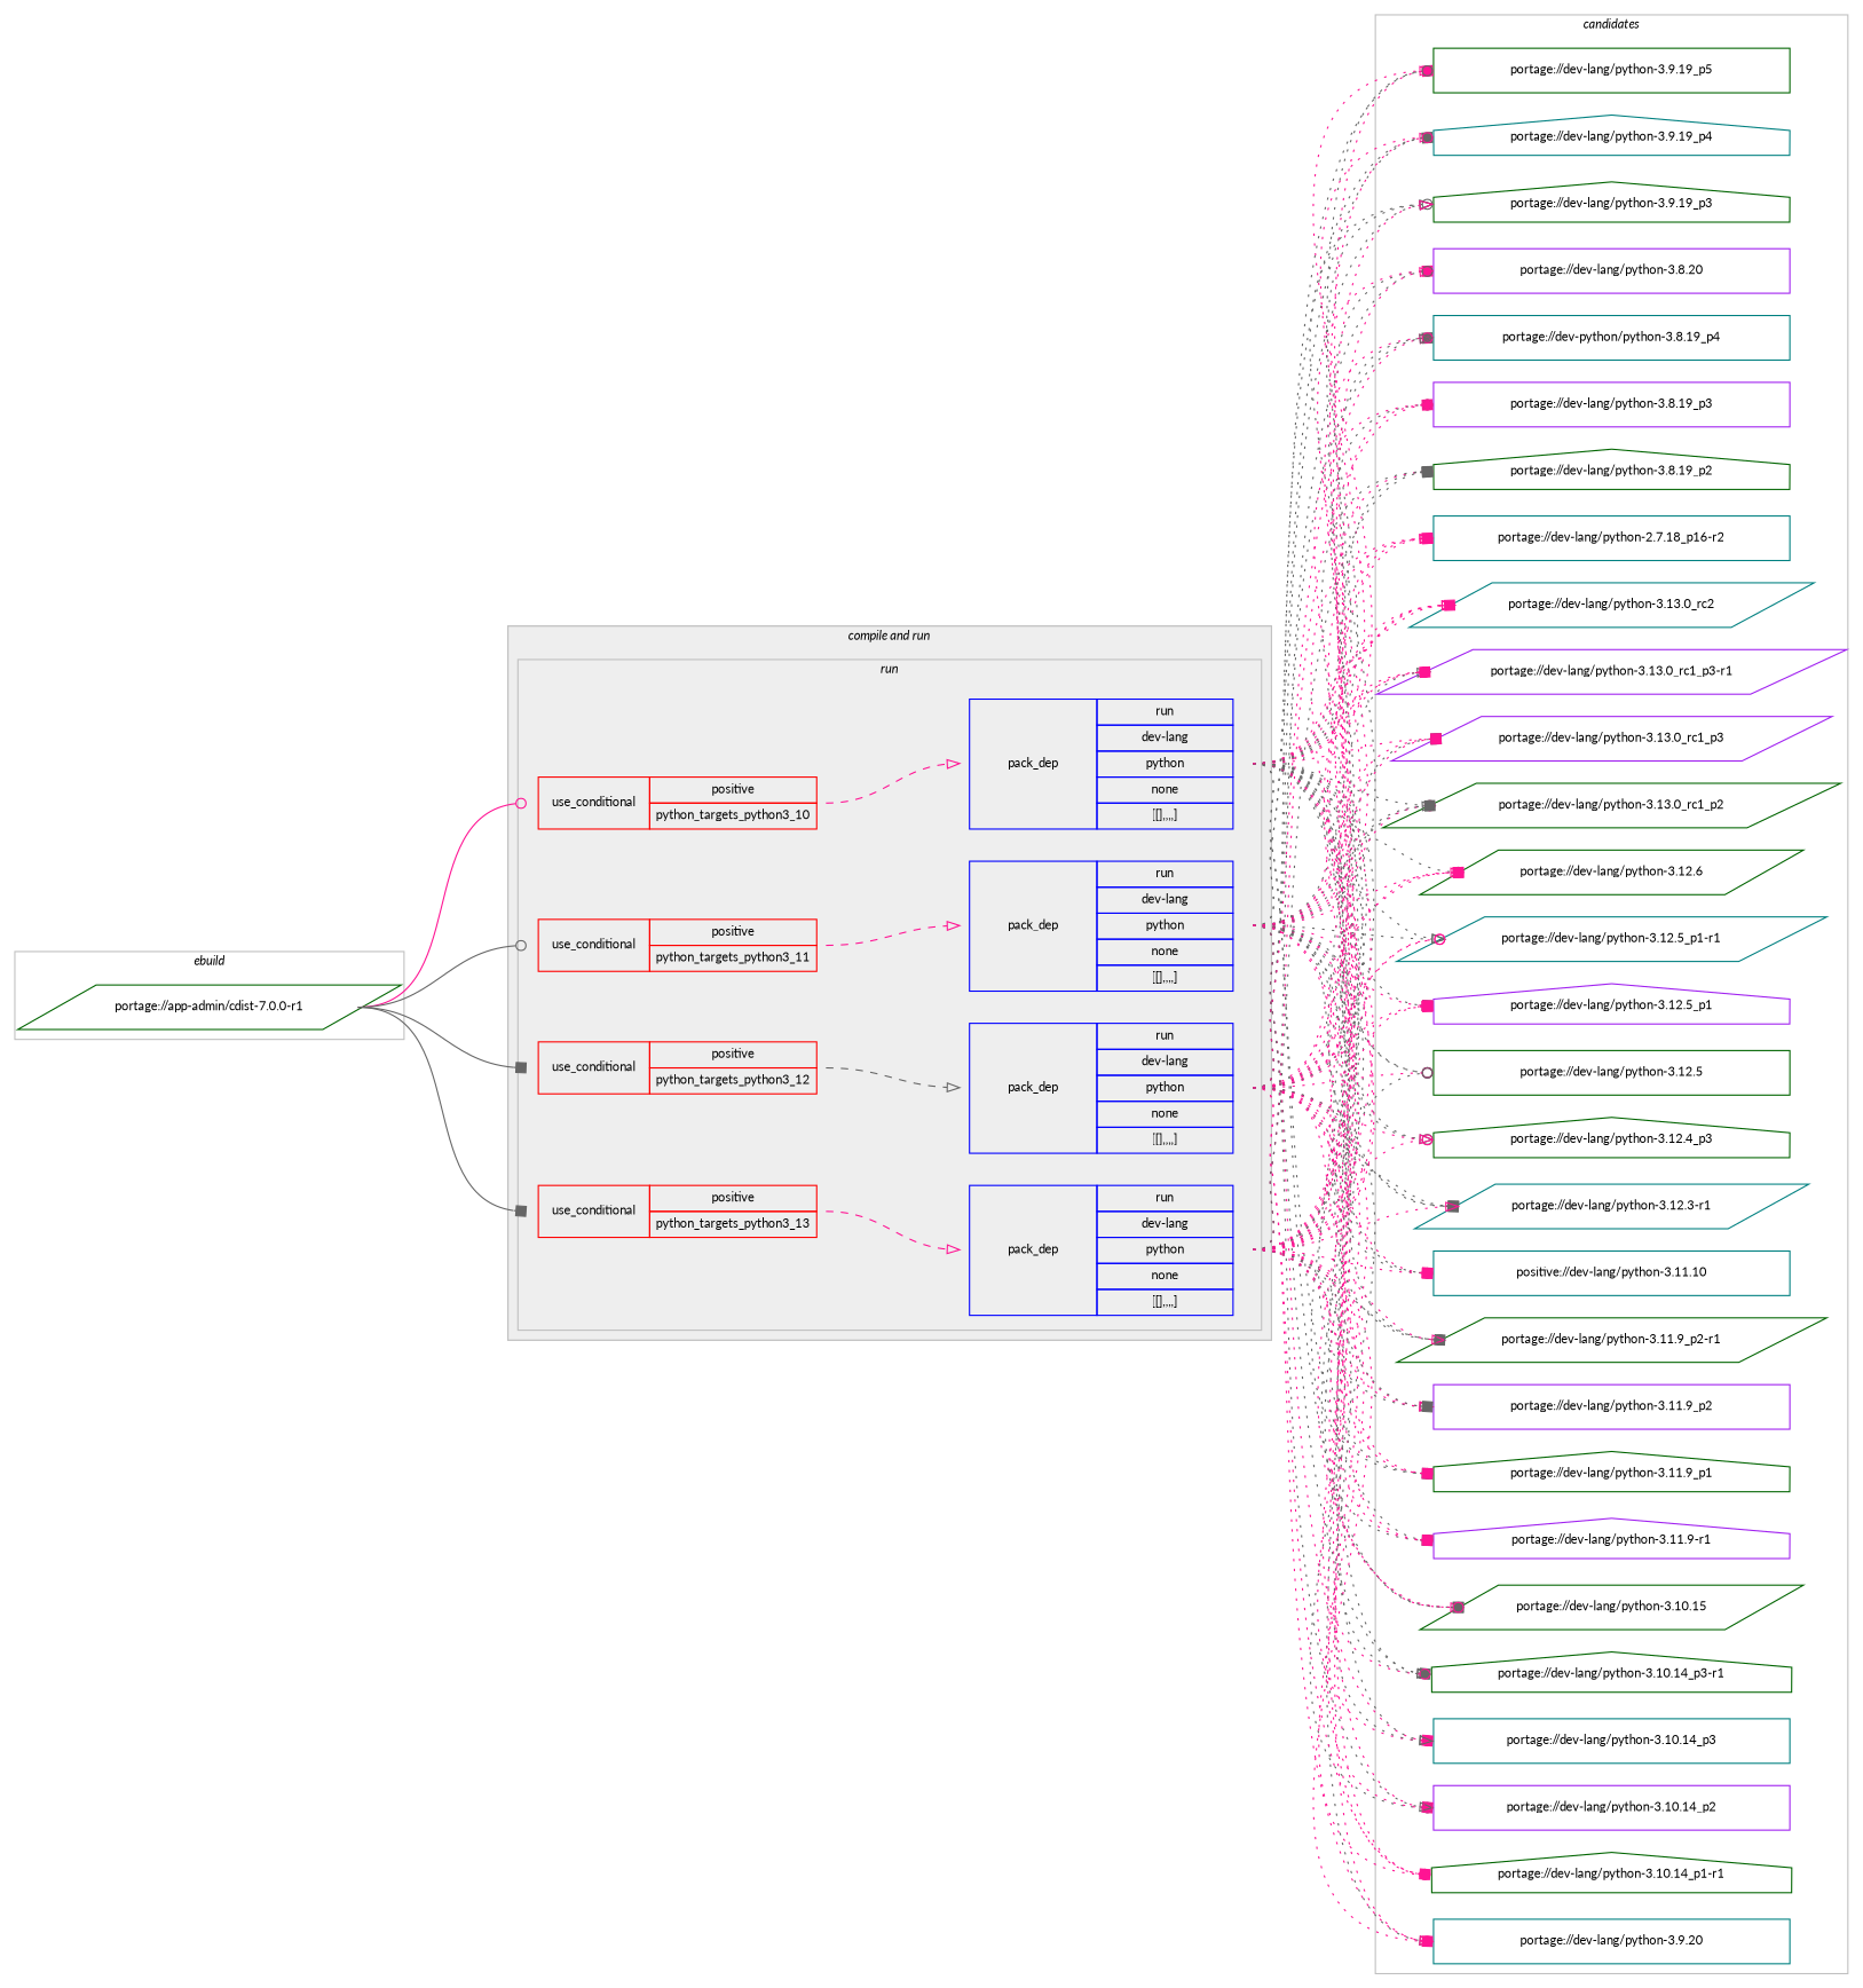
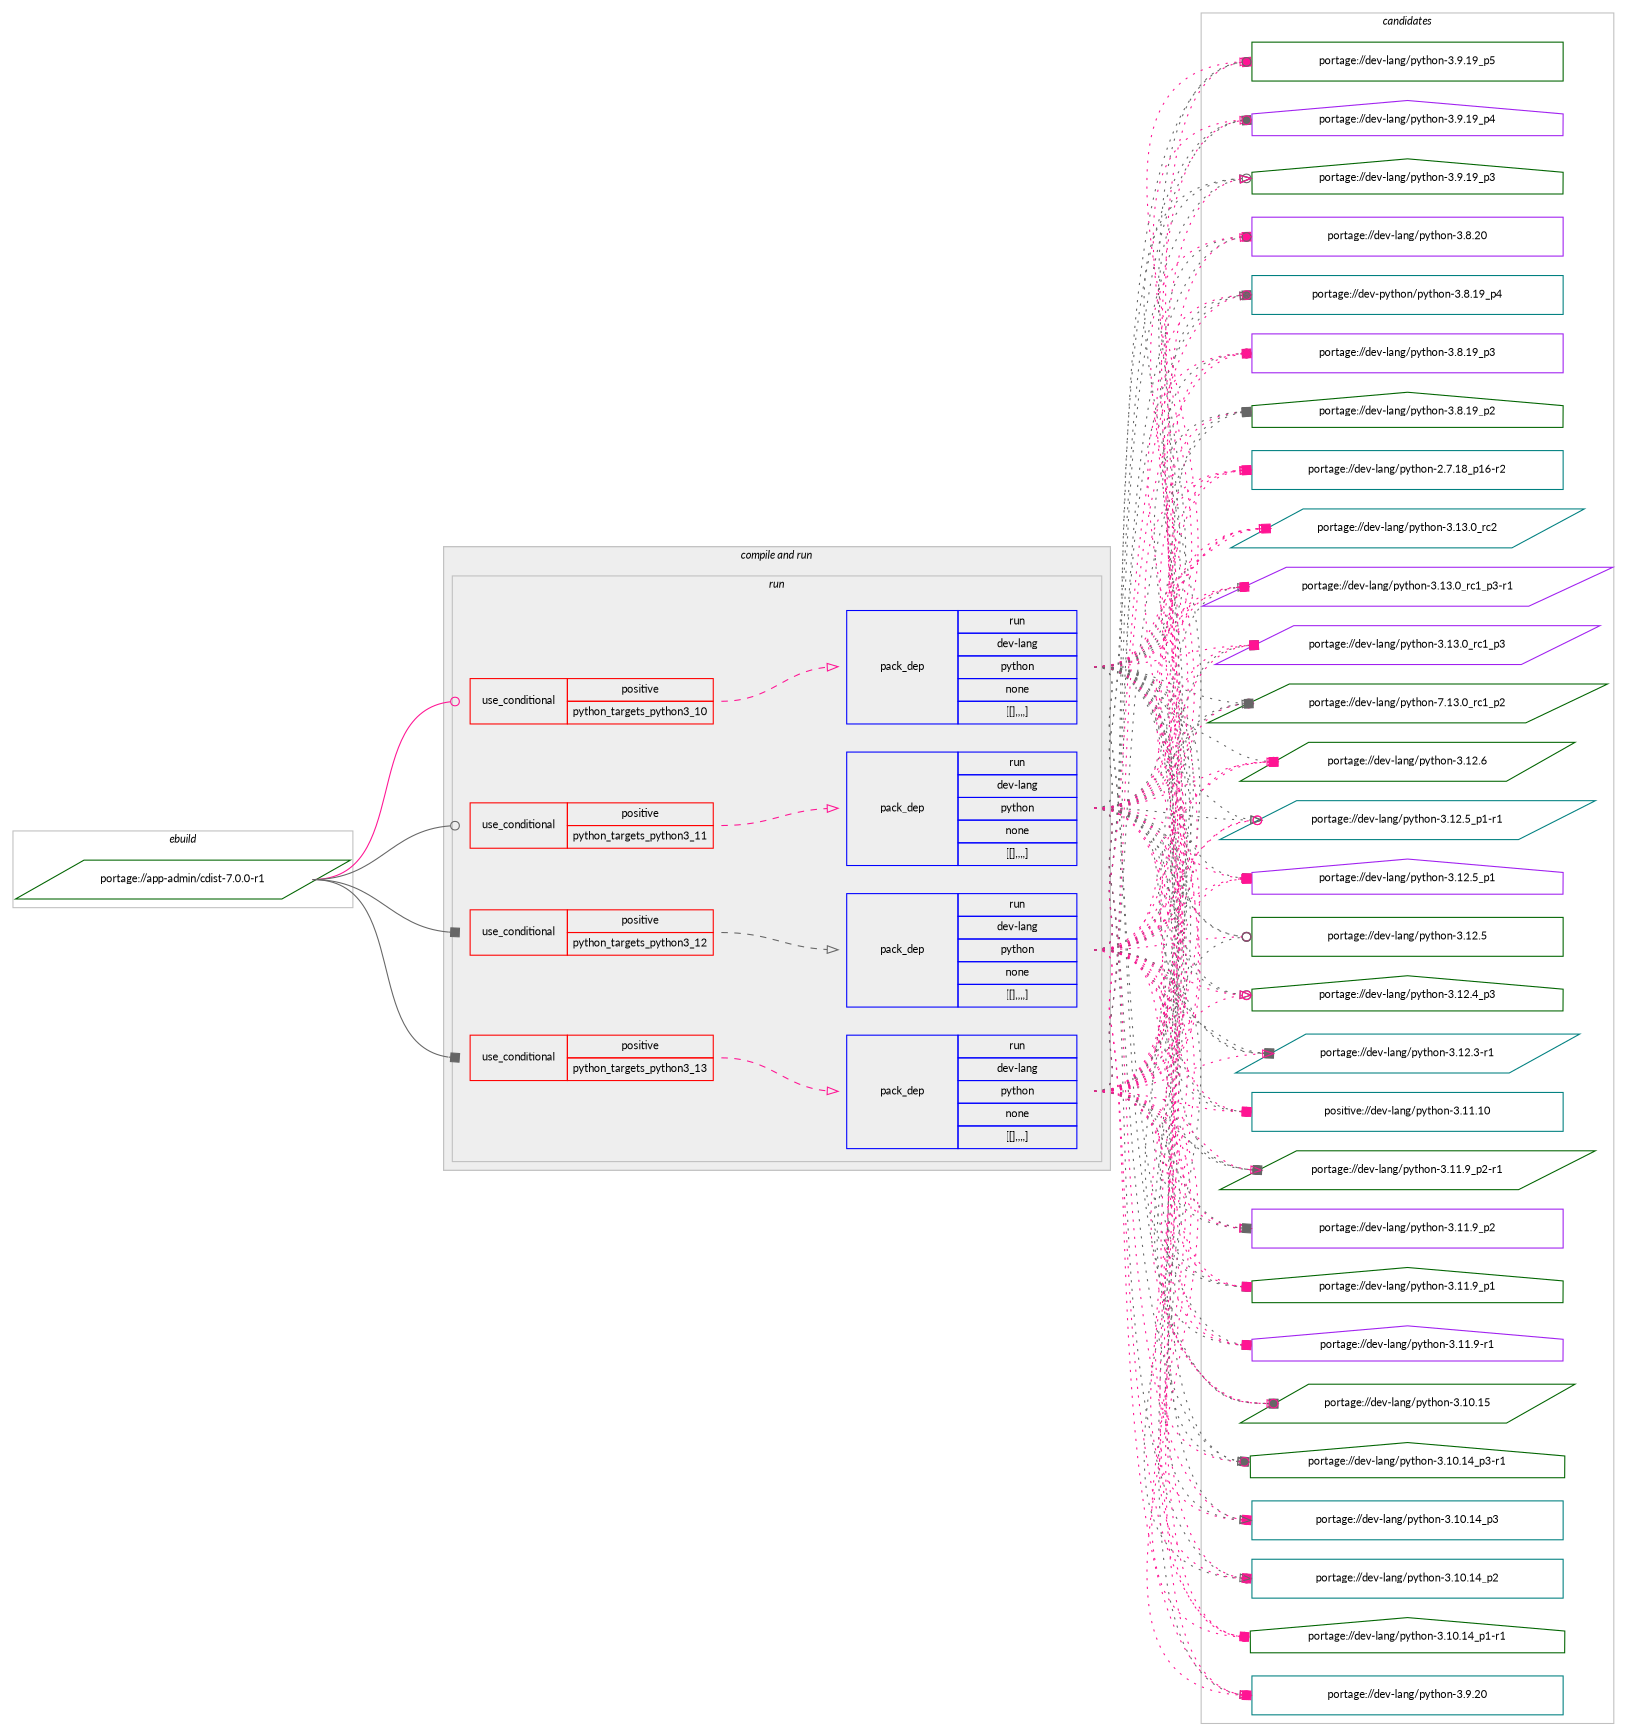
  digraph {
    compound=true
    concentrate=true
    fontname=Lato
    fontsize=10
    newrank=true
    rankdir=LR
    ranksep=1.5
    node [color=darkgreen fontname=Lato fontsize=10 shape=box]
    edge [arrowhead=odot color=deeppink fontname=Lato headport=w style=dotted tailport=e weight=100]
    n1 [label="portage://app-admin/cdist-7.0.0-r1" shape=parallelogram width=4]
    n2 [color=blue label=<<TABLE BORDER="0" CELLBORDER="1" CELLSPACING="0" CELLPADDING="4" WIDTH="220"><TR><TD ROWSPAN="6" CELLPADDING="30">pack_dep</TD></TR><TR><TD WIDTH="110">run</TD></TR><TR><TD>dev-lang</TD></TR><TR><TD>python</TD></TR><TR><TD>none</TD></TR><TR><TD>[[],,,,]</TD></TR></TABLE>> shape=none]
    n3 [color=red label=<<TABLE BORDER="0" CELLBORDER="1" CELLSPACING="0" CELLPADDING="4"><TR><TD ROWSPAN="3" CELLPADDING="10">use_conditional</TD></TR><TR><TD>positive</TD></TR><TR><TD>python_targets_python3_10</TD></TR></TABLE>> shape=none]
    n4 [color=blue label=<<TABLE BORDER="0" CELLBORDER="1" CELLSPACING="0" CELLPADDING="4" WIDTH="220"><TR><TD ROWSPAN="6" CELLPADDING="30">pack_dep</TD></TR><TR><TD WIDTH="110">run</TD></TR><TR><TD>dev-lang</TD></TR><TR><TD>python</TD></TR><TR><TD>none</TD></TR><TR><TD>[[],,,,]</TD></TR></TABLE>> shape=none]
    n5 [color=red label=<<TABLE BORDER="0" CELLBORDER="1" CELLSPACING="0" CELLPADDING="4"><TR><TD ROWSPAN="3" CELLPADDING="10">use_conditional</TD></TR><TR><TD>positive</TD></TR><TR><TD>python_targets_python3_11</TD></TR></TABLE>> shape=none]
    n6 [color=blue label=<<TABLE BORDER="0" CELLBORDER="1" CELLSPACING="0" CELLPADDING="4" WIDTH="220"><TR><TD ROWSPAN="6" CELLPADDING="30">pack_dep</TD></TR><TR><TD WIDTH="110">run</TD></TR><TR><TD>dev-lang</TD></TR><TR><TD>python</TD></TR><TR><TD>none</TD></TR><TR><TD>[[],,,,]</TD></TR></TABLE>> shape=none]
    n7 [color=red label=<<TABLE BORDER="0" CELLBORDER="1" CELLSPACING="0" CELLPADDING="4"><TR><TD ROWSPAN="3" CELLPADDING="10">use_conditional</TD></TR><TR><TD>positive</TD></TR><TR><TD>python_targets_python3_12</TD></TR></TABLE>> shape=none]
    n8 [color=blue label=<<TABLE BORDER="0" CELLBORDER="1" CELLSPACING="0" CELLPADDING="4" WIDTH="220"><TR><TD ROWSPAN="6" CELLPADDING="30">pack_dep</TD></TR><TR><TD WIDTH="110">run</TD></TR><TR><TD>dev-lang</TD></TR><TR><TD>python</TD></TR><TR><TD>none</TD></TR><TR><TD>[[],,,,]</TD></TR></TABLE>> shape=none]
    n9 [color=red label=<<TABLE BORDER="0" CELLBORDER="1" CELLSPACING="0" CELLPADDING="4"><TR><TD ROWSPAN="3" CELLPADDING="10">use_conditional</TD></TR><TR><TD>positive</TD></TR><TR><TD>python_targets_python3_13</TD></TR></TABLE>> shape=none]
    n10 [color=teal label="portage://dev-lang/python-3.13.0_rc2" shape=parallelogram width=4]
    n11 [color=purple label="portage://dev-lang/python-3.13.0_rc1_p3-r1" shape=parallelogram width=4]
    n12 [color=purple label="portage://dev-lang/python-3.13.0_rc1_p3" shape=parallelogram width=4]
-   n13 [label="portage://dev-lang/python-3.13.0_rc1_p2" shape=parallelogram width=4]
+   n13 [label="portage://dev-lang/python-7.13.0_rc1_p2" shape=parallelogram width=4]
    n14 [label="portage://dev-lang/python-3.12.6" shape=parallelogram width=4]
    n15 [color=teal label="portage://dev-lang/python-3.12.5_p1-r1" shape=parallelogram width=4]
    n16 [color=purple label="portage://dev-lang/python-3.12.5_p1" shape=house width=4]
    n17 [label="portage://dev-lang/python-3.12.5" width=4]
    n18 [label="portage://dev-lang/python-3.12.4_p3" shape=house width=4]
    n19 [color=teal label="portage://dev-lang/python-3.12.3-r1" shape=parallelogram width=4]
    n20 [color=teal label="positive://dev-lang/python-3.11.10" width=4]
    n21 [label="portage://dev-lang/python-3.11.9_p2-r1" shape=parallelogram width=4]
    n22 [color=purple label="portage://dev-lang/python-3.11.9_p2" width=4]
    n23 [label="portage://dev-lang/python-3.11.9_p1" shape=house width=4]
    n24 [color=purple label="portage://dev-lang/python-3.11.9-r1" shape=house width=4]
    n25 [label="portage://dev-lang/python-3.10.15" shape=parallelogram width=4]
    n26 [label="portage://dev-lang/python-3.10.14_p3-r1" shape=house width=4]
    n27 [color=teal label="portage://dev-lang/python-3.10.14_p3" width=4]
-   n28 [color=purple label="portage://dev-lang/python-3.10.14_p2" width=4]
+   n28 [color=teal label="portage://dev-lang/python-3.10.14_p2" width=4]
    n29 [label="portage://dev-lang/python-3.10.14_p1-r1" shape=house width=4]
    n30 [color=teal label="portage://dev-lang/python-3.9.20" width=4]
    n31 [label="portage://dev-lang/python-3.9.19_p5" width=4]
-   n32 [color=teal label="portage://dev-lang/python-3.9.19_p4" shape=house width=4]
+   n32 [color=purple label="portage://dev-lang/python-3.9.19_p4" shape=house width=4]
    n33 [label="portage://dev-lang/python-3.9.19_p3" shape=house width=4]
    n34 [color=purple label="portage://dev-lang/python-3.8.20" width=4]
    n35 [color=teal label="portage://dev-python/python-3.8.19_p4" width=4]
    n36 [color=purple label="portage://dev-lang/python-3.8.19_p3" width=4]
    n37 [label="portage://dev-lang/python-3.8.19_p2" shape=house width=4]
    n38 [color=teal label="portage://dev-lang/python-2.7.18_p16-r2" width=4]
    subgraph cluster_1 {
      color=gray
      label=<<i>ebuild</i>>
      n1
    }
    subgraph cluster_2 {
      color=gray
      label=<<i>dependencies</i>>
      subgraph cluster_3 {
        color=gray
        fillcolor="#eeeeee"
        label=<<i>compile</i>>
        style=filled
      }
      subgraph cluster_4 {
        color=gray
        fillcolor="#eeeeee"
        label=<<i>compile and run</i>>
        style=filled
      }
      subgraph cluster_5 {
        color=gray
        fillcolor="#eeeeee"
        label=<<i>run</i>>
        style=filled
        subgraph sub_6 {
          color=gray
          fillcolor="#eeeeee"
          label=<<i>run</i>>
          style=filled
          n3
          subgraph sub_7 {
            color=gray
            fillcolor="#eeeeee"
            label=<<i>run</i>>
            style=filled
            n2
          }
        }
        subgraph sub_8 {
          color=gray
          fillcolor="#eeeeee"
          label=<<i>run</i>>
          style=filled
          n5
          subgraph sub_9 {
            color=gray
            fillcolor="#eeeeee"
            label=<<i>run</i>>
            style=filled
            n4
          }
        }
        subgraph sub_10 {
          color=gray
          fillcolor="#eeeeee"
          label=<<i>run</i>>
          style=filled
          n7
          subgraph sub_11 {
            color=gray
            fillcolor="#eeeeee"
            label=<<i>run</i>>
            style=filled
            n6
          }
        }
        subgraph sub_12 {
          color=gray
          fillcolor="#eeeeee"
          label=<<i>run</i>>
          style=filled
          n9
          subgraph sub_13 {
            color=gray
            fillcolor="#eeeeee"
            label=<<i>run</i>>
            style=filled
            n8
          }
        }
      }
    }
    subgraph cluster_14 {
      color=gray
      label=<<i>candidates</i>>
      rank=same
      subgraph sub_15 {
        color=black
        label=<<i>candidates</i>>
        nodesep=1
        rank=same
        n10
        n11
        n12
        n13
        n14
        n15
        n16
        n17
        n18
        n19
        n20
        n21
        n22
        n23
        n24
        n25
        n26
        n27
        n28
        n29
        n30
        n31
        n32
        n33
        n34
        n35
        n36
        n37
        n38
      }
      subgraph sub_16 {
        color=black
        label=<<i>candidates</i>>
        nodesep=1
        rank=same
        n10
        n11
        n12
        n13
        n14
        n15
        n16
        n17
        n18
        n19
        n20
        n21
        n22
        n23
        n24
        n25
        n26
        n27
        n28
        n29
        n30
        n31
        n32
        n33
        n34
        n35
        n36
        n37
        n38
      }
      subgraph sub_17 {
        color=black
        label=<<i>candidates</i>>
        nodesep=1
        rank=same
        n10
        n11
        n12
        n13
        n14
        n15
        n16
        n17
        n18
        n19
        n20
        n21
        n22
        n23
        n24
        n25
        n26
        n27
        n28
        n29
        n30
        n31
        n32
        n33
        n34
        n35
        n36
        n37
        n38
      }
      subgraph sub_18 {
        color=black
        label=<<i>candidates</i>>
        nodesep=1
        rank=same
        n10
        n11
        n12
        n13
        n14
        n15
        n16
        n17
        n18
        n19
        n20
        n21
        n22
        n23
        n24
        n25
        n26
        n27
        n28
        n29
        n30
        n31
        n32
        n33
        n34
        n35
        n36
        n37
        n38
      }
    }
    n1 -> n3 [style=solid weight=20]
    n1 -> n5 [color=gray40 style=solid weight=20]
    n1 -> n7 [arrowhead=box color=gray40 style=solid weight=20]
    n1 -> n9 [arrowhead=box color=gray40 style=solid weight=20]
    n2 -> n10 [arrowhead=box]
    n2 -> n11
    n2 -> n12 [arrowhead=box]
    n2 -> n13 [color=gray40]
    n2 -> n14 [color=gray40]
    n2 -> n15 [arrowhead=onormal color=gray40]
    n2 -> n16 [arrowhead=box color=gray40]
    n2 -> n17 [color=gray40]
    n2 -> n18 [arrowhead=onormal color=gray40]
    n2 -> n19 [arrowhead=box color=gray40]
    n2 -> n20 [color=gray40]
    n2 -> n21 [color=gray40]
    n2 -> n22 [arrowhead=onormal color=gray40]
    n2 -> n23 [arrowhead=box color=gray40]
    n2 -> n24 [color=gray40]
    n2 -> n25 [arrowhead=box color=gray40]
    n2 -> n26 [arrowhead=box color=gray40]
    n2 -> n27 [arrowhead=onormal color=gray40]
    n2 -> n28 [arrowhead=box]
    n2 -> n29 [arrowhead=box]
    n2 -> n30 [arrowhead=onormal color=gray40]
    n2 -> n31 [arrowhead=onormal]
    n2 -> n32 [arrowhead=onormal]
    n2 -> n33 [color=gray40]
    n2 -> n34 [color=gray40]
    n2 -> n35 [arrowhead=box color=gray40]
    n2 -> n36 [arrowhead=box]
    n2 -> n37 [color=gray40]
    n2 -> n38 [arrowhead=onormal]
    n3 -> n2 [arrowhead=onormal style=dashed weight=20]
    n4 -> n10 [arrowhead=onormal]
    n4 -> n11 [arrowhead=onormal color=gray40]
    n4 -> n12
    n4 -> n13 [arrowhead=onormal color=gray40]
    n4 -> n14 [arrowhead=box]
    n4 -> n15 [arrowhead=onormal color=gray40]
    n4 -> n16 [arrowhead=box]
    n4 -> n17 [color=gray40]
    n4 -> n18 [color=gray40]
    n4 -> n19 [arrowhead=box color=gray40]
    n4 -> n20 [color=gray40]
    n4 -> n21 [arrowhead=box color=gray40]
    n4 -> n22 [arrowhead=onormal]
    n4 -> n23 [color=gray40]
    n4 -> n24 [arrowhead=box color=gray40]
    n4 -> n25 [arrowhead=onormal]
    n4 -> n26 [arrowhead=onormal color=gray40]
    n4 -> n27 [arrowhead=box]
    n4 -> n28 [arrowhead=onormal color=gray40]
    n4 -> n29
    n4 -> n30
    n4 -> n31 [color=gray40]
    n4 -> n32 [color=gray40]
    n4 -> n33 [arrowhead=onormal color=gray40]
    n4 -> n34 [arrowhead=box]
    n4 -> n35
    n4 -> n36 [color=gray40]
    n4 -> n37
    n4 -> n38 [arrowhead=box]
    n5 -> n4 [arrowhead=onormal style=dashed weight=20]
    n6 -> n10 [arrowhead=onormal]
    n6 -> n11 [arrowhead=box]
    n6 -> n12 [arrowhead=box color=gray40]
    n6 -> n13
    n6 -> n14 [arrowhead=box]
    n6 -> n15
    n6 -> n16 [arrowhead=box]
    n6 -> n17
    n6 -> n18 [arrowhead=onormal]
    n6 -> n19 [arrowhead=box color=gray40]
    n6 -> n20 [arrowhead=box]
    n6 -> n21 [arrowhead=onormal]
    n6 -> n22 [arrowhead=onormal]
    n6 -> n23 [arrowhead=box]
    n6 -> n24
    n6 -> n25 [arrowhead=box color=gray40]
    n6 -> n26
    n6 -> n27
    n6 -> n28 [color=gray40]
    n6 -> n29
    n6 -> n30 [arrowhead=onormal]
    n6 -> n31 [arrowhead=box]
    n6 -> n32 [arrowhead=box color=gray40]
    n6 -> n33 [arrowhead=onormal color=gray40]
    n6 -> n34 [color=gray40]
    n6 -> n35 [arrowhead=onormal]
    n6 -> n36
    n6 -> n37 [arrowhead=box color=gray40]
    n6 -> n38 [arrowhead=onormal]
    n7 -> n6 [arrowhead=onormal color=gray40 style=dashed weight=20]
    n8 -> n10 [arrowhead=onormal]
    n8 -> n11
    n8 -> n12 [arrowhead=box]
    n8 -> n13 [arrowhead=box color=gray40]
    n8 -> n14 [arrowhead=onormal]
    n8 -> n15
    n8 -> n16 [arrowhead=box]
    n8 -> n17 [color=gray40]
    n8 -> n18
    n8 -> n19 [arrowhead=onormal]
    n8 -> n20 [arrowhead=box]
    n8 -> n21 [color=gray40]
    n8 -> n22 [arrowhead=box color=gray40]
    n8 -> n23
    n8 -> n24 [arrowhead=box]
    n8 -> n25
    n8 -> n26 [arrowhead=onormal color=gray40]
    n8 -> n27 [arrowhead=onormal color=gray40]
    n8 -> n28
    n8 -> n29
    n8 -> n30 [arrowhead=box]
    n8 -> n31 [color=gray40]
    n8 -> n32
    n8 -> n33 [arrowhead=onormal]
    n8 -> n34 [arrowhead=onormal]
    n8 -> n35 [arrowhead=onormal color=gray40]
    n8 -> n36
    n8 -> n37 [arrowhead=box color=gray40]
    n8 -> n38 [arrowhead=box]
    n9 -> n8 [arrowhead=onormal style=dashed weight=20]
  }
